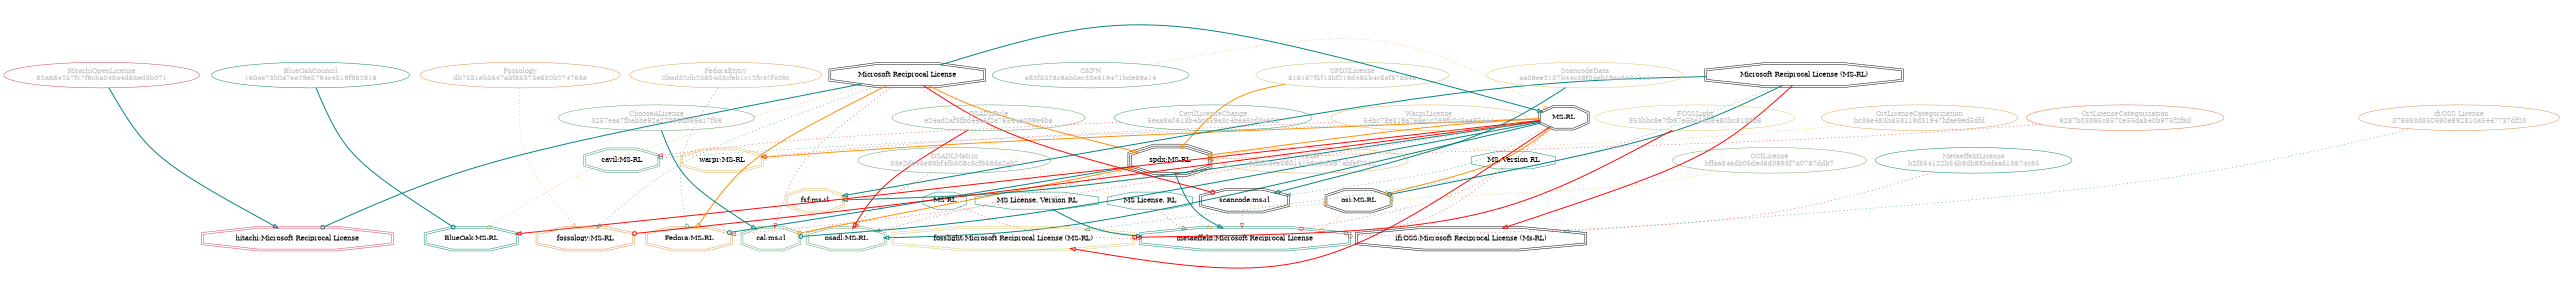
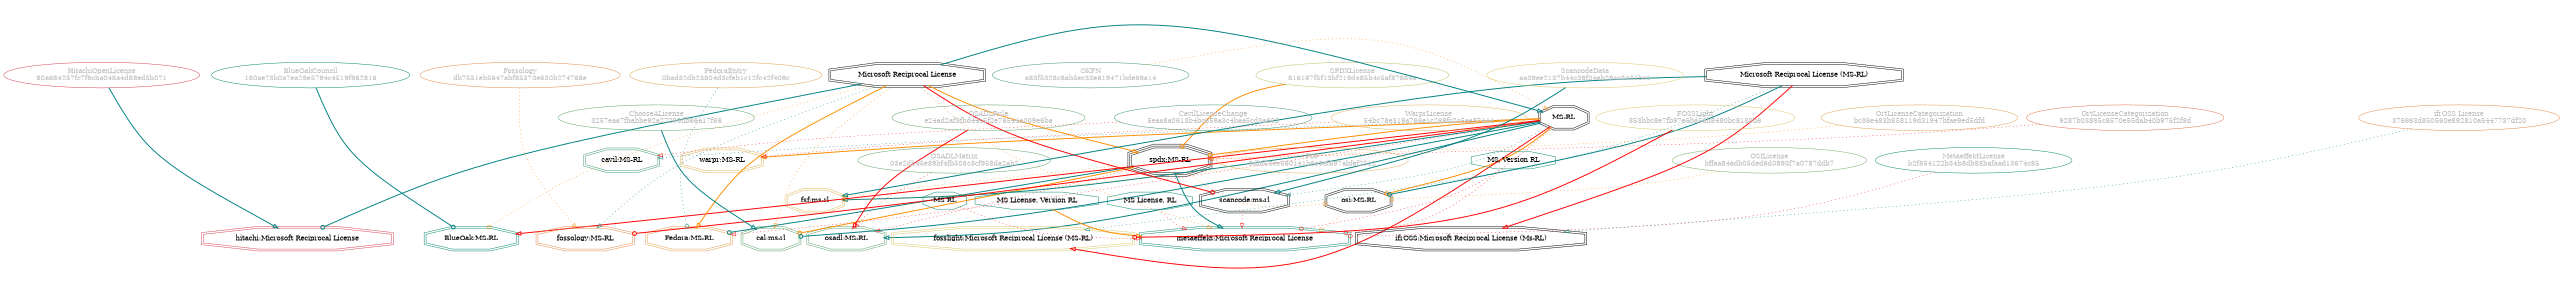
  strict digraph {
    splines=curved
    node [color="#00876c" shape=ellipse]
    edge [arrowhead=onormal color=teal style=dotted weight=0.7]
    n1 [color="#b8bf62" fillcolor="beige;1" fontcolor=gray label="SPDXLicense\n816167f5f13bf219d485b4c5af87864a"]
    n2 [label="spdx:MS-RL" shape=tripleoctagon color=""]
    n3 [label="osi:MS-RL" shape=doubleoctagon color=""]
    n4 [color="#e09d4b" label="Fedora:MS-RL" shape=doubleoctagon]
    n5 [color="#58a066" label="osadl:MS-RL" shape=doubleoctagon]
    n6 [color="#deb256" label="fsf:ms-rl" shape=doubleoctagon]
    n7 [color="#58a066" label="cal:ms-rl" shape=doubleoctagon]
    n8 [label="metaeffekt:Microsoft Reciprocal License" shape=doubleoctagon]
    n9 [label="MS-RL" shape=doubleoctagon color=""]
    n10 [label="BlueOak:MS-RL" shape=doubleoctagon]
    n11 [label="scancode:ms-rl" shape=doubleoctagon color=""]
    n12 [color="#e18745" label="fossology:MS-RL" shape=doubleoctagon]
    n13 [color="#379469" label="cavil:MS-RL" shape=doubleoctagon]
    n14 [color="#deb256" label="warpr:MS-RL" shape=doubleoctagon]
    n15 [color="#dac767" label="fosslight:Microsoft Reciprocal License (MS-RL)" shape=doubleoctagon]
    n16 [label="Microsoft Reciprocal License" shape=doubleoctagon color=""]
    n17 [color="#d43d51" label="hitachi:Microsoft Reciprocal License" shape=doubleoctagon]
    n18 [color="#78ab63" fillcolor="beige;1" fontcolor=gray label="OSILicense\nbffaa84adb05ded6d0893f7a0787ddb7"]
    n19 [label="Microsoft Reciprocal License (MS-RL)" shape=doubleoctagon color=""]
    n20 [color=black label="ifrOSS:Microsoft Reciprocal License (Ms-RL)" shape=doubleoctagon]
    n21 [color="#e09d4b" fillcolor="beige;1" fontcolor=gray label="FedoraEntry\n0bad32db23804d3cfeb1c12fc42f409c"]
    n22 [fillcolor="beige;1" fontcolor=gray label="BlueOakCouncil\n160ae73b0a7ea29e5794c4519f962816"]
    n23 [color="#58a066" fillcolor="beige;1" fontcolor=gray label="OSADLRule\ne24ad2af3fbd44c5f2e76544a009e6ba"]
    n24 [color="#58a066" fillcolor="beige;1" fontcolor=gray label="OSADLMatrix\n03e2db45e89bf4fb508c3cf958da2ab2"]
    n25 [color="#deb256" fillcolor="beige;1" fontcolor=gray label="FSF\n9dbf53ee560141b6e3ef697abfef2512"]
    n26 [color="#58a066" fillcolor="beige;1" fontcolor=gray label="ChooseALicense\n3257eaa7fbabbe92a27290db66a17f66"]
    n27 [color="#dac767" fillcolor="beige;1" fontcolor=gray label="ScancodeData\naa09ee2137b44c39f04eb29ac3431be1"]
    n28 [color="#e18745" fillcolor="beige;1" fontcolor=gray label="Fossology\ndb7551eb5647abf85373e630b274768e"]
    n29 [color="#379469" fillcolor="beige;1" fontcolor=gray label="OKFN\na83f5328c8ab5ec33e619471bde69a14"]
    n30 [color="#e06f45" fillcolor="beige;1" fontcolor=gray label="OrtLicenseCategorization\n9287b03865c8570e55dab40b975f2f8d"]
    n31 [color="#e09d4b" fillcolor="beige;1" fontcolor=gray label="OrtLicenseCategorization\nbc36e483b858119d31947bfae9ed5dfd"]
    n32 [color="#379469" fillcolor="beige;1" fontcolor=gray label="CavilLicenseChange\n5eaa8a0613b4bc659a3c4baa5cd3a632"]
    n33 [fillcolor="beige;1" fontcolor=gray label="MetaeffektLicense\nb2f854122b34b8db88bafaad13674c85"]
    n34 [label="MS, Version RL" shape=octagon]
    n35 [label="MS RL" shape=octagon]
    n36 [label="MS License, Version RL" shape=octagon]
    n37 [label="MS License, RL" shape=octagon]
    n38 [color="#deb256" fillcolor="beige;1" fontcolor=gray label="WarprLicense\n54bc78e319a766e1c269fc2c5aa87444"]
    n39 [color="#dac767" fillcolor="beige;1" fontcolor=gray label="FOSSLight\n853bbc8e7fb97e5ba56b8480bc8130b6"]
    n40 [color="#d43d51" fillcolor="beige;1" fontcolor=gray label="HitachiOpenLicense\n80a684257fc7f9cba048a4d88ed3b071"]
    n41 [color="#e18745" fillcolor="beige;1" fontcolor=gray label="ifrOSS License\n376663d850560e892810a5447737df20"]
    n1 -> n2 [arrowhead=odot color=darkorange style=bold weight=0.5]
    n2 -> n3 [arrowhead=odot color=darkorange]
    n2 -> n4 [arrowhead=odot style=bold]
    n2 -> n5 [color=red]
    n2 -> n6 [color=darkorange weight=0.5]
    n2 -> n7 [arrowhead=odot color=darkorange style=bold]
    n2 -> n8 [style=bold]
    n3 -> n8 [arrowhead=odot color=darkorange weight=0.5]
    n9 -> n2 [arrowhead=odot color=darkorange style=bold]
    n9 -> n3 [arrowhead=odot color=darkorange style=bold]
    n9 -> n4 [color=red]
    n9 -> n5 [style=bold]
    n9 -> n6 [style=bold]
    n9 -> n7 [arrowhead=odot style=bold]
    n9 -> n8 [arrowhead=odot color=red weight=0.5]
    n9 -> n10 [color=red style=bold]
    n9 -> n11
    n9 -> n12 [arrowhead=odot color=red style=bold]
    n9 -> n13
    n9 -> n14 [color=darkorange style=bold]
    n9 -> n15 [color=red style=bold]
    n11 -> n8 [color=red weight=0.5]
    n16 -> n2 [color=darkorange style=bold]
    n16 -> n4 [color=darkorange style=bold weight=0.5]
-   n16 -> n7 [color=red]
+   n16 -> n7 [color=darkorange]
    n16 -> n8 [color=darkorange]
    n16 -> n9 [style=bold]
    n16 -> n10 [arrowhead=odot color=darkorange]
    n16 -> n11 [arrowhead=odot color=red style=bold]
    n16 -> n12
    n16 -> n17 [arrowhead=odot style=bold]
    n18 -> n3 [arrowhead=odot color=darkorange weight=0.5]
    n19 -> n3 [arrowhead=odot style=bold]
    n19 -> n6 [style=bold]
    n19 -> n15
    n19 -> n20 [color=red style=bold]
    n21 -> n4 [arrowhead=odot weight=0.5]
    n22 -> n10 [arrowhead=odot style=bold weight=0.5]
    n23 -> n5 [color=red style=bold weight=0.5]
    n24 -> n5 [color=red weight=0.5]
    n25 -> n6 [arrowhead=odot color=darkorange weight=0.5]
    n26 -> n7 [style=bold weight=0.5]
    n27 -> n11 [style=bold weight=0.5]
    n28 -> n12 [color=darkorange weight=0.5]
    n29 -> n9 [color=darkorange weight=0.5]
    n30 -> n2 [color=red weight=0.5]
    n31 -> n2 [color=darkorange weight=0.5]
    n32 -> n13 [color=red weight=0.5]
    n33 -> n8 [arrowhead=odot color=red weight=0.5]
    n34 -> n8 [arrowhead=odot color=red weight=0.5]
    n35 -> n8 [color=red weight=0.5]
-   n36 -> n8 [style=bold weight=0.5]
+   n36 -> n8 [color=darkorange style=bold weight=0.5]
    n37 -> n8 [color=red weight=0.5]
    n38 -> n14 [color=red weight=0.5]
    n39 -> n15 [arrowhead=odot color=red style=bold weight=0.5]
    n40 -> n17 [style=bold weight=0.5]
    n41 -> n20 [weight=0.5]
  }
